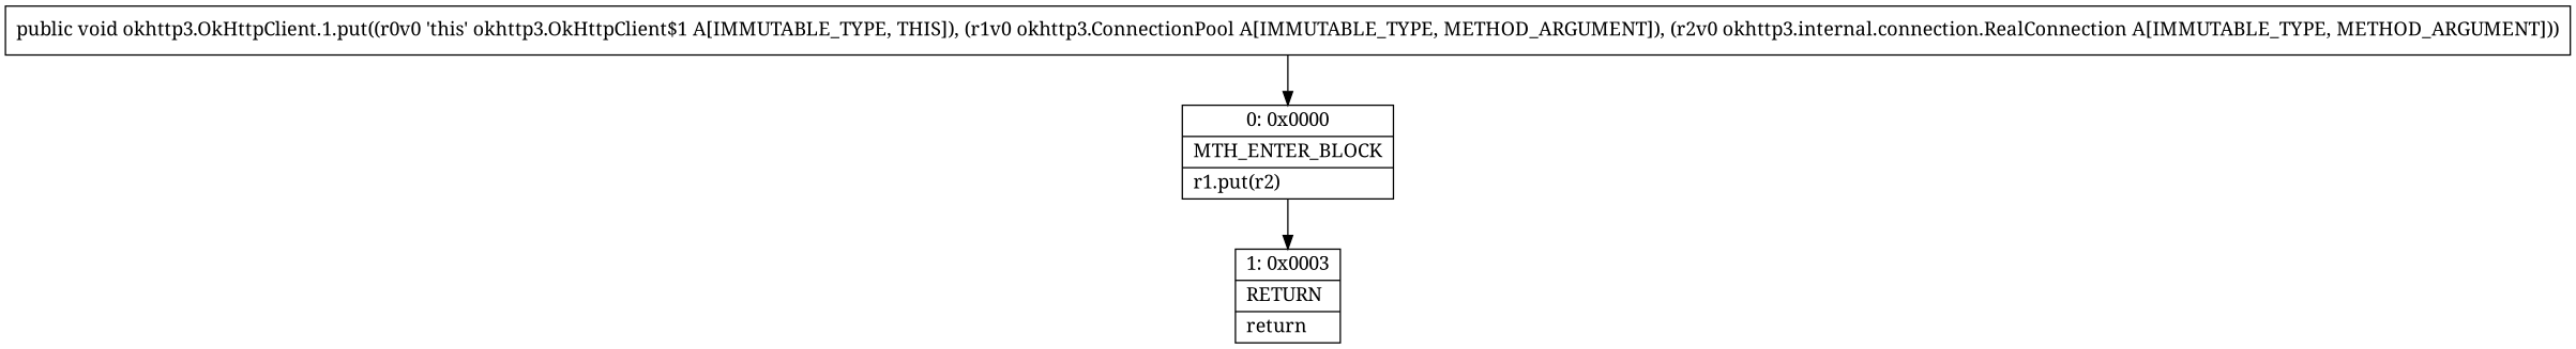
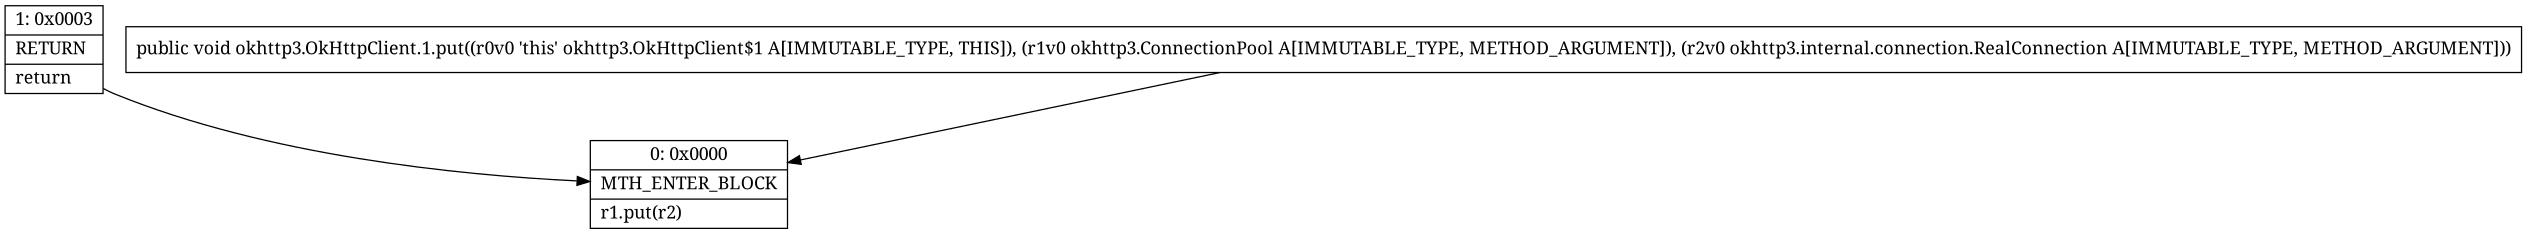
  digraph {
    fontname="Noto Serif"
    node [shape=record fontname="Noto Serif"]
    edge [fontname="Noto Serif"]
    n1 [label="{0\:\ 0x0000|MTH_ENTER_BLOCK\l|r1.put(r2)\l}"]
    n2 [label="{1\:\ 0x0003|RETURN\l|return\l}"]
    n3 [label="{public void okhttp3.OkHttpClient.1.put((r0v0 'this' okhttp3.OkHttpClient$1 A[IMMUTABLE_TYPE, THIS]), (r1v0 okhttp3.ConnectionPool A[IMMUTABLE_TYPE, METHOD_ARGUMENT]), (r2v0 okhttp3.internal.connection.RealConnection A[IMMUTABLE_TYPE, METHOD_ARGUMENT])) }"]
-   n1 -> n2
+   n2 -> n1
    n3 -> n1
  }
